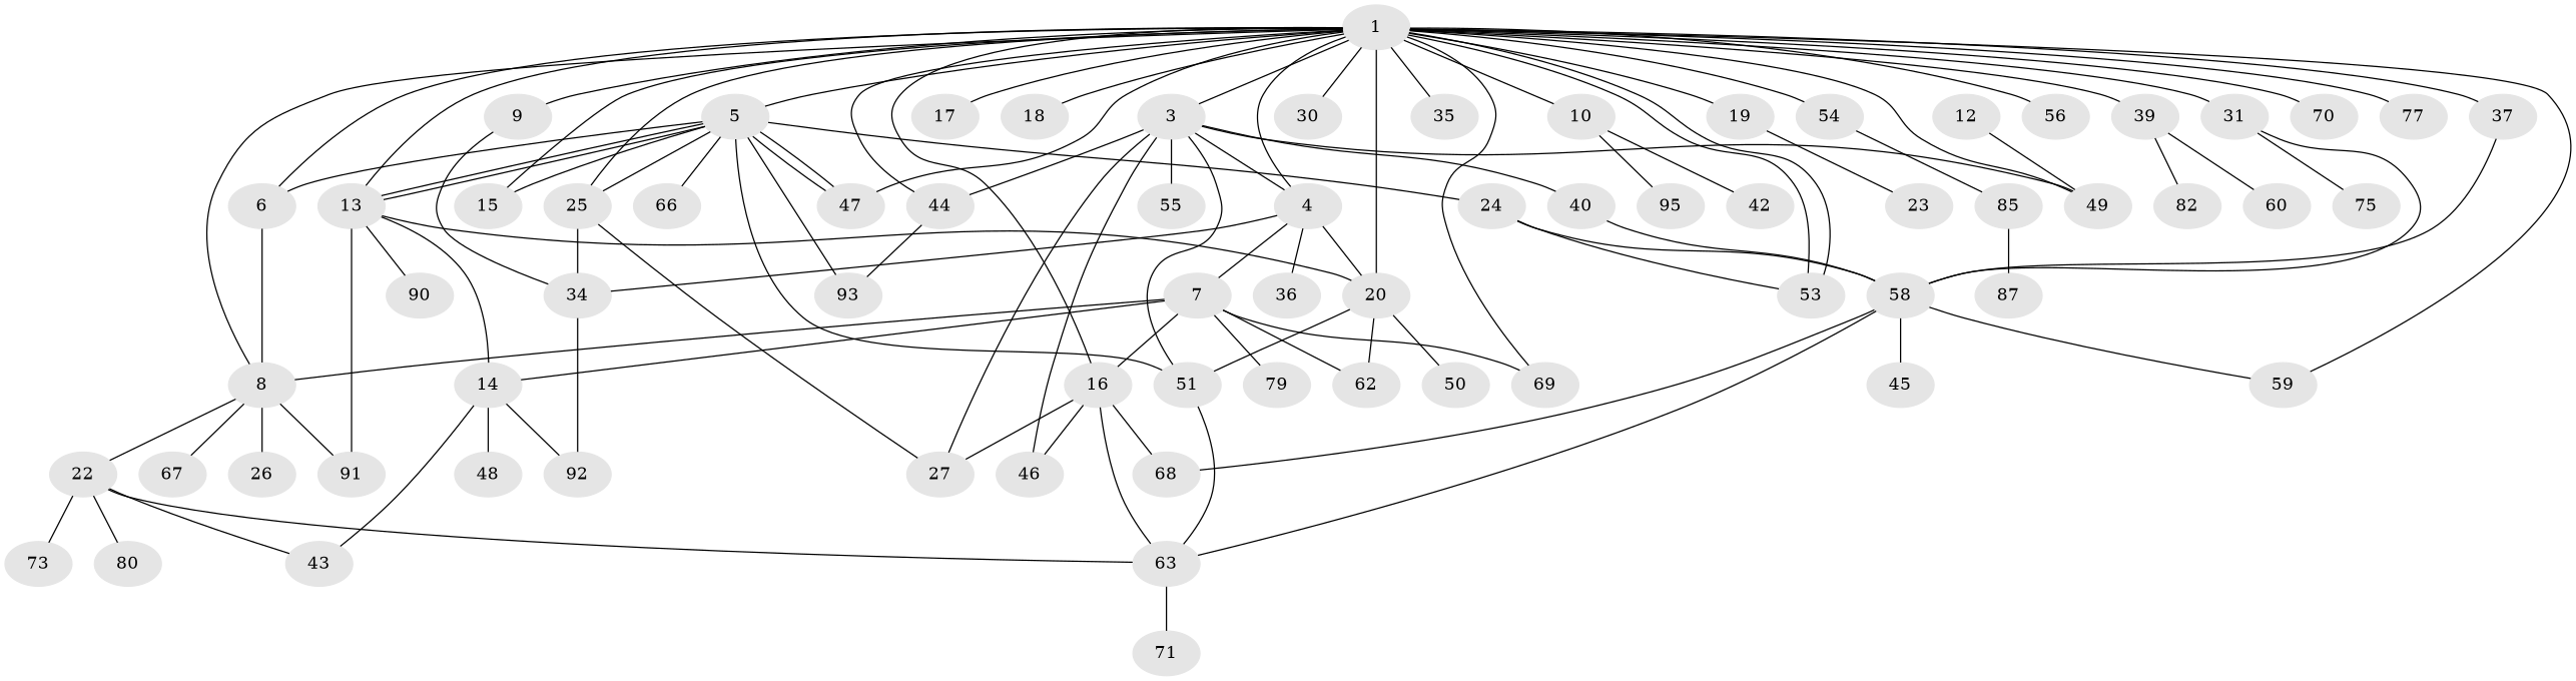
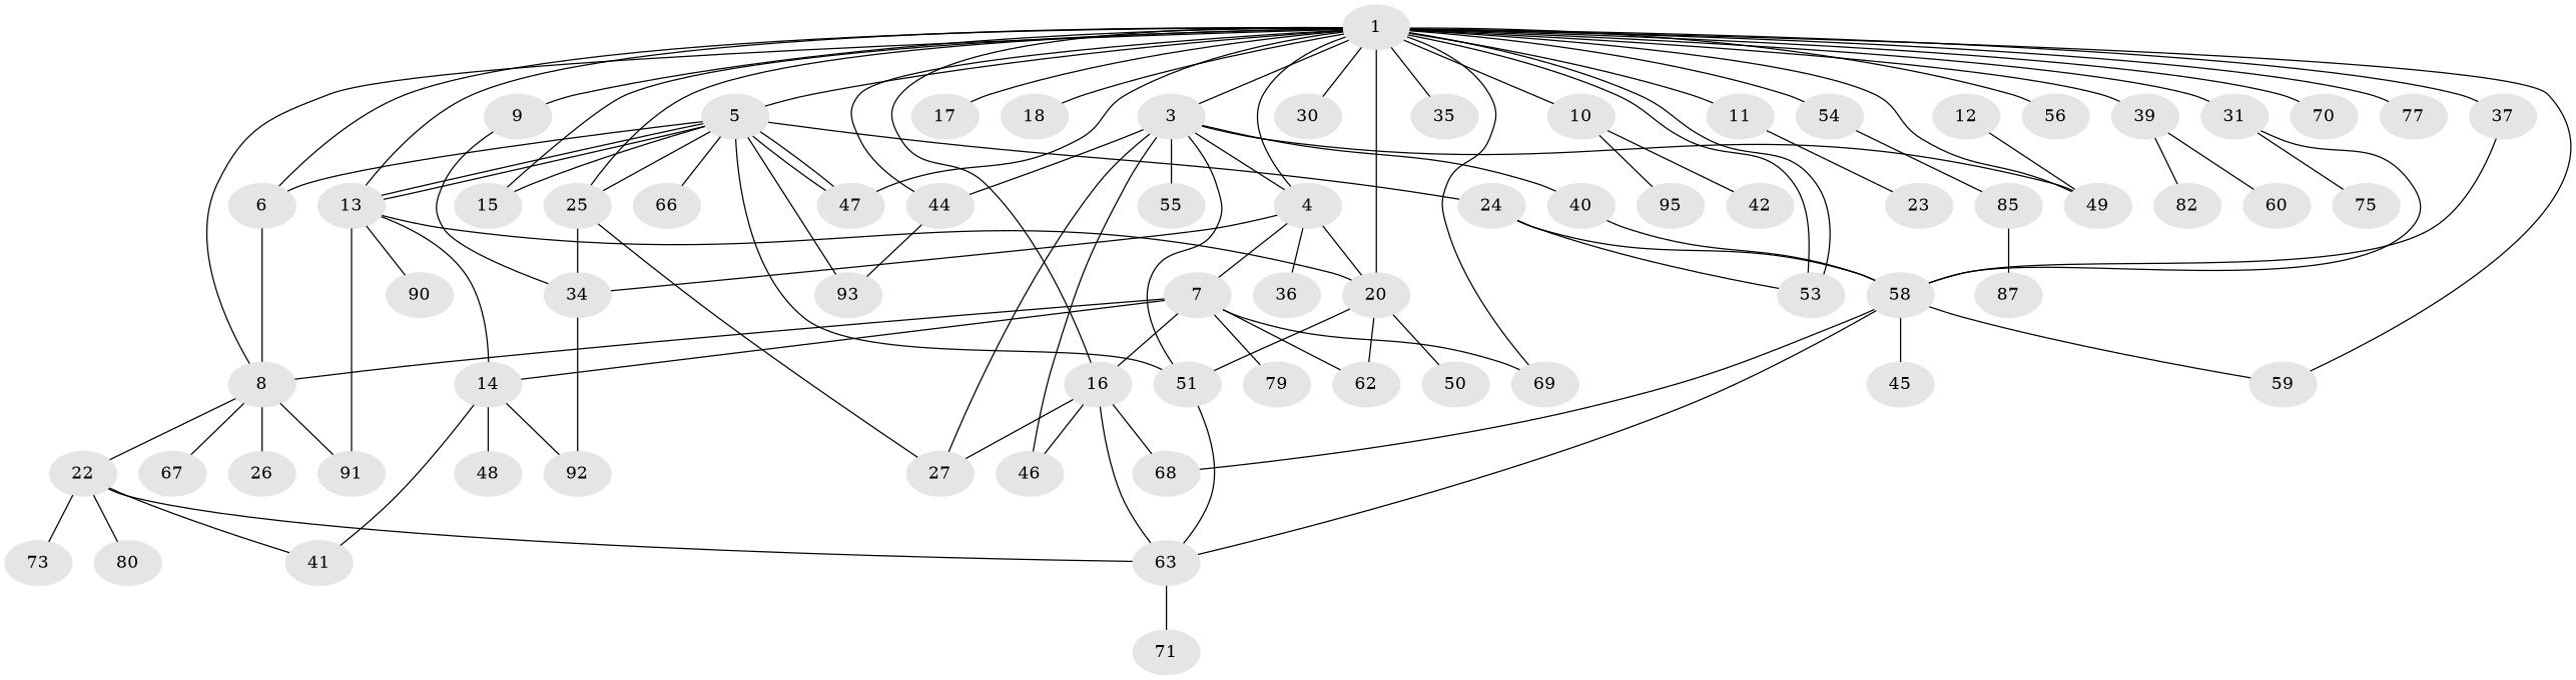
  graph {
    fontname="DejaVu Serif"
    node [color=gray90 fontname="DejaVu Serif" style=filled]
    edge [fontname="DejaVu Serif"]
    1 [super="+2"]
    3 [super="+61"]
    4 [super="+29"]
    5 [super="+45"]
    6
    8 [super="+28"]
    9
    10 [super="+11"]
    13 [super="+32"]
    15
    16 [super="+89"]
    17 [super="+38"]
    18
-   19
+   19 [label=11]
    20 [super="+41"]
    25
    30
    31
    35
    37 [super="+76"]
    39
    44 [super="+64"]
    47
    49 [super="+83"]
    53
    54
    56
    59
    69
    70
    77
    27 [super="+86"]
    40
    46 [super="+52"]
    51 [super="+88"]
    55
    7 [super="+33"]
    34 [super="+72"]
    36
    24 [super="+74"]
    66
    93
    22 [super="+57"]
    26
    67
    91
    42
    95
    12 [super="+21"]
    14 [super="+84"]
    90
    68
    63 [super="+81"]
    23
    62
    50
    58 [super="+94"]
    75
    60
    82
    85
    79
    92
-   43
+   43 [label=41]
    48
    73 [super="+78"]
    80
    71
    n69 [label=45]
    87
    1 -- 3
    1 -- 4
    1 -- 5
    1 -- 6
    1 -- 8
    1 -- 9
    1 -- 10 [weight=2]
    1 -- 13
    1 -- 15 [weight=2]
    1 -- 16
    1 -- 17
    1 -- 18
    1 -- 19
    1 -- 20 [weight=2]
    1 -- 25
    1 -- 30
    1 -- 31
    1 -- 35
    1 -- 37
    1 -- 39
    1 -- 44
    1 -- 47
    1 -- 49 [weight=2]
    1 -- 53
    1 -- 53
    1 -- 54
    1 -- 56
    1 -- 59
    1 -- 69
    1 -- 70
    1 -- 77
    3 -- 4
    3 -- 44
    3 -- 49
    3 -- 27
    3 -- 40
    3 -- 46
    3 -- 51
    3 -- 55
    4 -- 20
    4 -- 7
    4 -- 34
    4 -- 36
    5 -- 6
    5 -- 13
    5 -- 13
    5 -- 15
    5 -- 25
    5 -- 47
    5 -- 47
    5 -- 51
    5 -- 24 [weight=2]
    5 -- 66
    5 -- 93
    6 -- 8
    8 -- 22
    8 -- 26
    8 -- 67
    8 -- 91
    9 -- 34
    10 -- 42
    10 -- 95
    13 -- 20
    13 -- 91
    13 -- 14
    13 -- 90
    16 -- 27
    16 -- 46
    16 -- 68
    16 -- 63
    19 -- 23
    20 -- 51
    20 -- 62
    20 -- 50
    25 -- 27
    25 -- 34
    31 -- 58
    31 -- 75
    37 -- 58
    39 -- 60
    39 -- 82
    44 -- 93
    54 -- 85
    40 -- 58
    51 -- 63
    7 -- 8
    7 -- 16
    7 -- 69
    7 -- 14
    7 -- 62
    7 -- 79
    34 -- 92
    24 -- 53
    24 -- 58
    22 -- 63
    22 -- 43
    22 -- 73
    22 -- 80
    12 -- 49
    14 -- 92
    14 -- 43
    14 -- 48
    63 -- 71
    58 -- 59
    58 -- 68
    58 -- 63
    58 -- n69
    85 -- 87
  }
